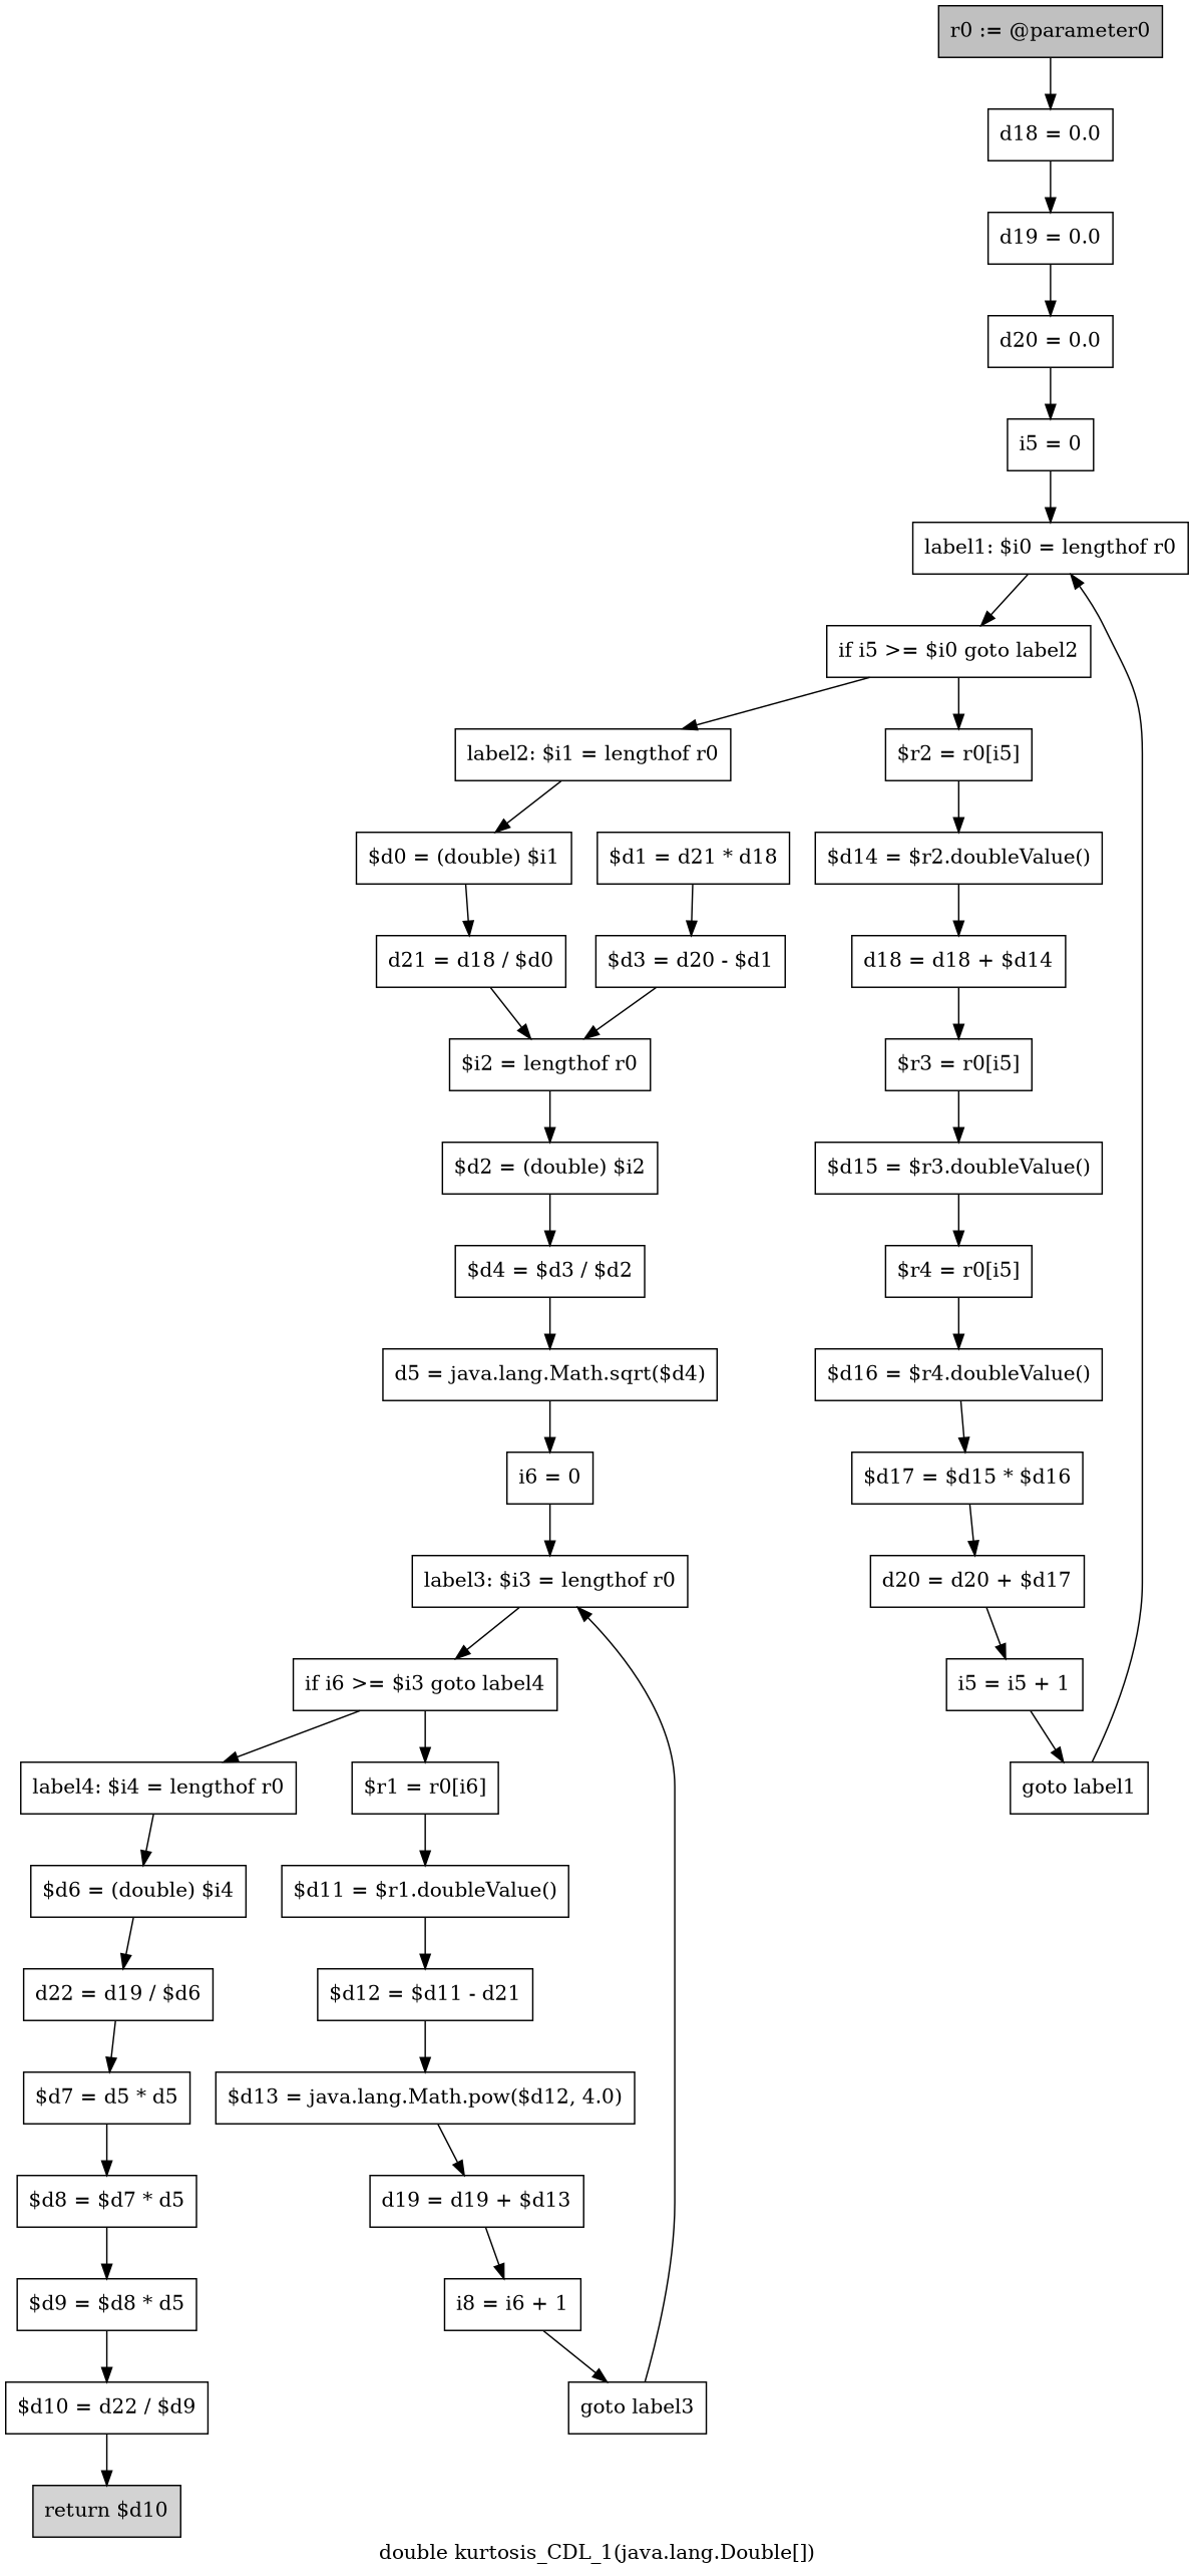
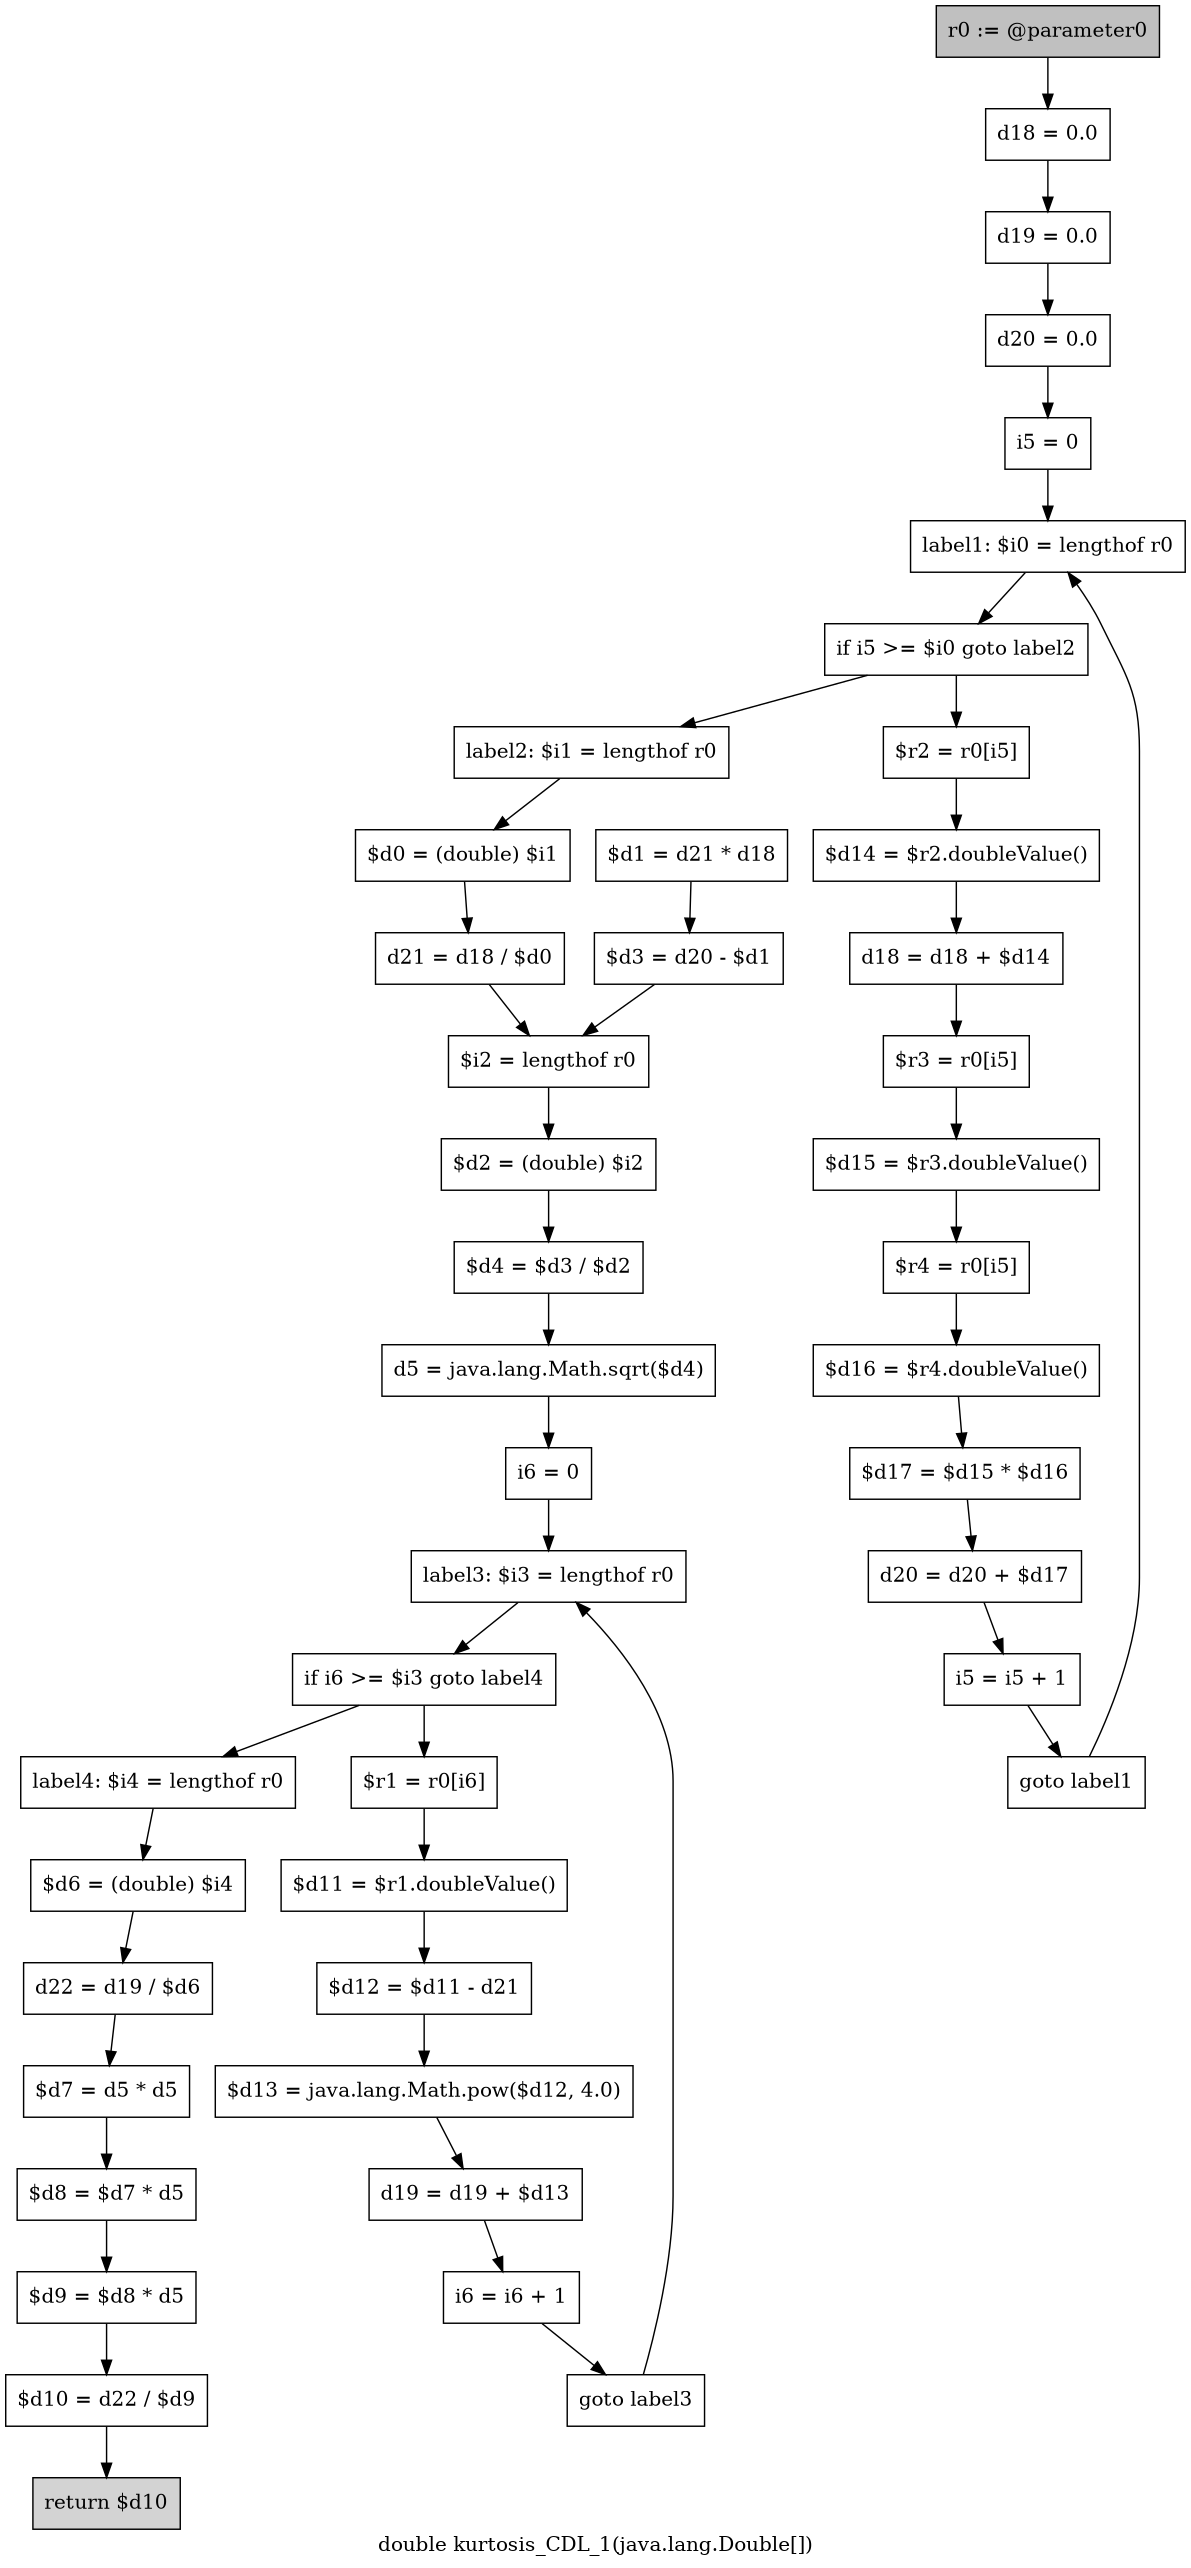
  digraph {
    label="double kurtosis_CDL_1(java.lang.Double[])"
    node [shape=box]
    n1 [fillcolor=gray label="r0 := @parameter0" style=filled]
    n2 [label="d18 = 0.0"]
    n3 [label="d19 = 0.0"]
    n4 [label="d20 = 0.0"]
    n5 [label="i5 = 0"]
    n6 [label="label1: $i0 = lengthof r0"]
    n7 [label="if i5 >= $i0 goto label2"]
    n8 [label="$r2 = r0[i5]"]
    n9 [label="label2: $i1 = lengthof r0"]
    n10 [label="$d14 = $r2.doubleValue()"]
    n11 [label="$d0 = (double) $i1"]
    n12 [label="d18 = d18 + $d14"]
    n13 [label="d21 = d18 / $d0"]
    n14 [label="$r3 = r0[i5]"]
    n15 [label="$d15 = $r3.doubleValue()"]
    n16 [label="$r4 = r0[i5]"]
    n17 [label="$d16 = $r4.doubleValue()"]
    n18 [label="$d17 = $d15 * $d16"]
    n19 [label="d20 = d20 + $d17"]
    n20 [label="i5 = i5 + 1"]
    n21 [label="goto label1"]
    n22 [label="$i2 = lengthof r0"]
    n23 [label="$d1 = d21 * d18"]
    n24 [label="$d3 = d20 - $d1"]
    n25 [label="$d2 = (double) $i2"]
    n26 [label="$d4 = $d3 / $d2"]
    n27 [label="d5 = java.lang.Math.sqrt($d4)"]
    n28 [label="i6 = 0"]
    n29 [label="label3: $i3 = lengthof r0"]
    n30 [label="if i6 >= $i3 goto label4"]
    n31 [label="$r1 = r0[i6]"]
    n32 [label="label4: $i4 = lengthof r0"]
    n33 [label="$d11 = $r1.doubleValue()"]
    n34 [label="$d6 = (double) $i4"]
    n35 [label="$d12 = $d11 - d21"]
    n36 [label="d22 = d19 / $d6"]
    n37 [label="$d13 = java.lang.Math.pow($d12, 4.0)"]
    n38 [label="d19 = d19 + $d13"]
-   n39 [label="i8 = i6 + 1"]
+   n39 [label="i6 = i6 + 1"]
    n40 [label="goto label3"]
    n41 [label="$d7 = d5 * d5"]
    n42 [label="$d8 = $d7 * d5"]
    n43 [label="$d9 = $d8 * d5"]
    n44 [label="$d10 = d22 / $d9"]
    n45 [fillcolor=lightgray label="return $d10" style=filled]
    n1 -> n2
    n2 -> n3
    n3 -> n4
    n4 -> n5
    n5 -> n6
    n6 -> n7
    n7 -> n8
    n7 -> n9
    n8 -> n10
    n9 -> n11
    n10 -> n12
    n11 -> n13
    n12 -> n14
    n13 -> n22
    n14 -> n15
    n15 -> n16
    n16 -> n17
    n17 -> n18
    n18 -> n19
    n19 -> n20
    n20 -> n21
    n21 -> n6
    n22 -> n25
    n23 -> n24
    n24 -> n22
    n25 -> n26
    n26 -> n27
    n27 -> n28
    n28 -> n29
    n29 -> n30
    n30 -> n31
    n30 -> n32
    n31 -> n33
    n32 -> n34
    n33 -> n35
    n34 -> n36
    n35 -> n37
    n36 -> n41
    n37 -> n38
    n38 -> n39
    n39 -> n40
    n40 -> n29
    n41 -> n42
    n42 -> n43
    n43 -> n44
    n44 -> n45
  }
